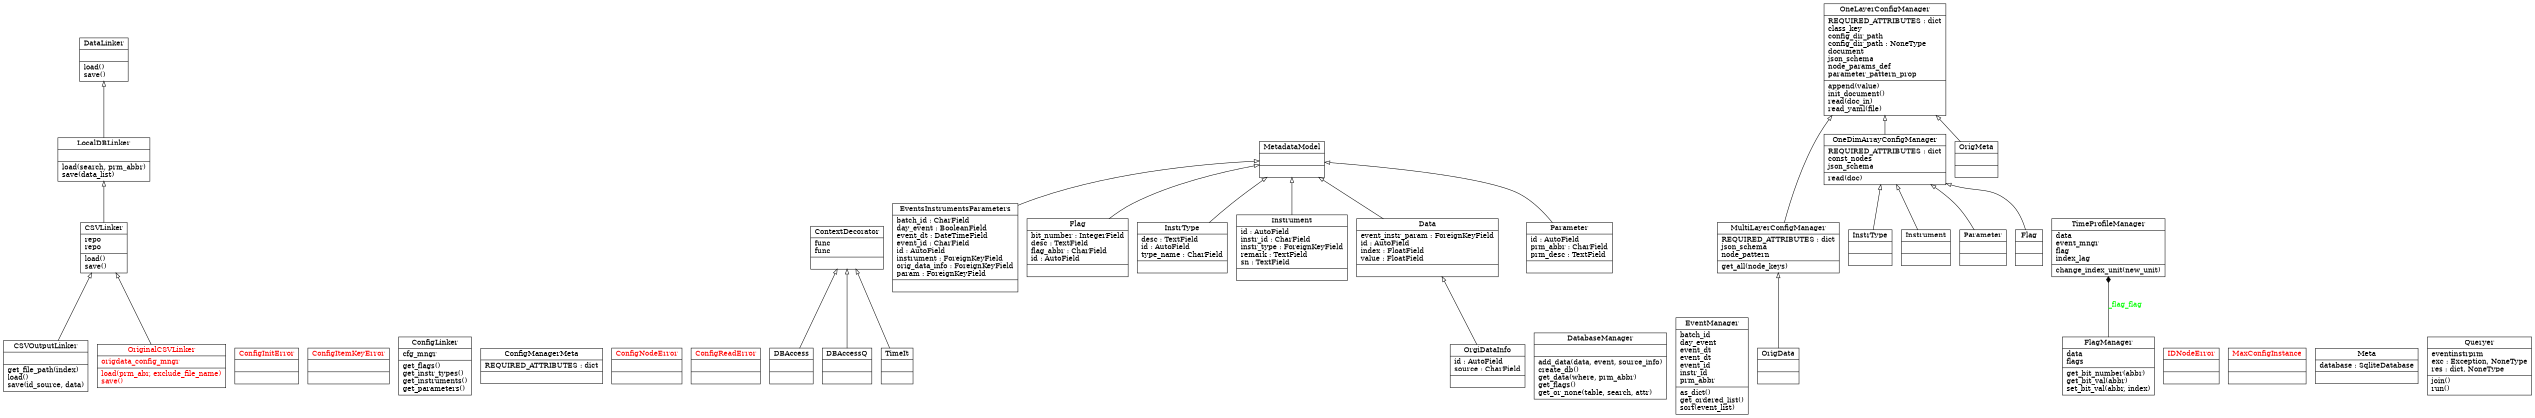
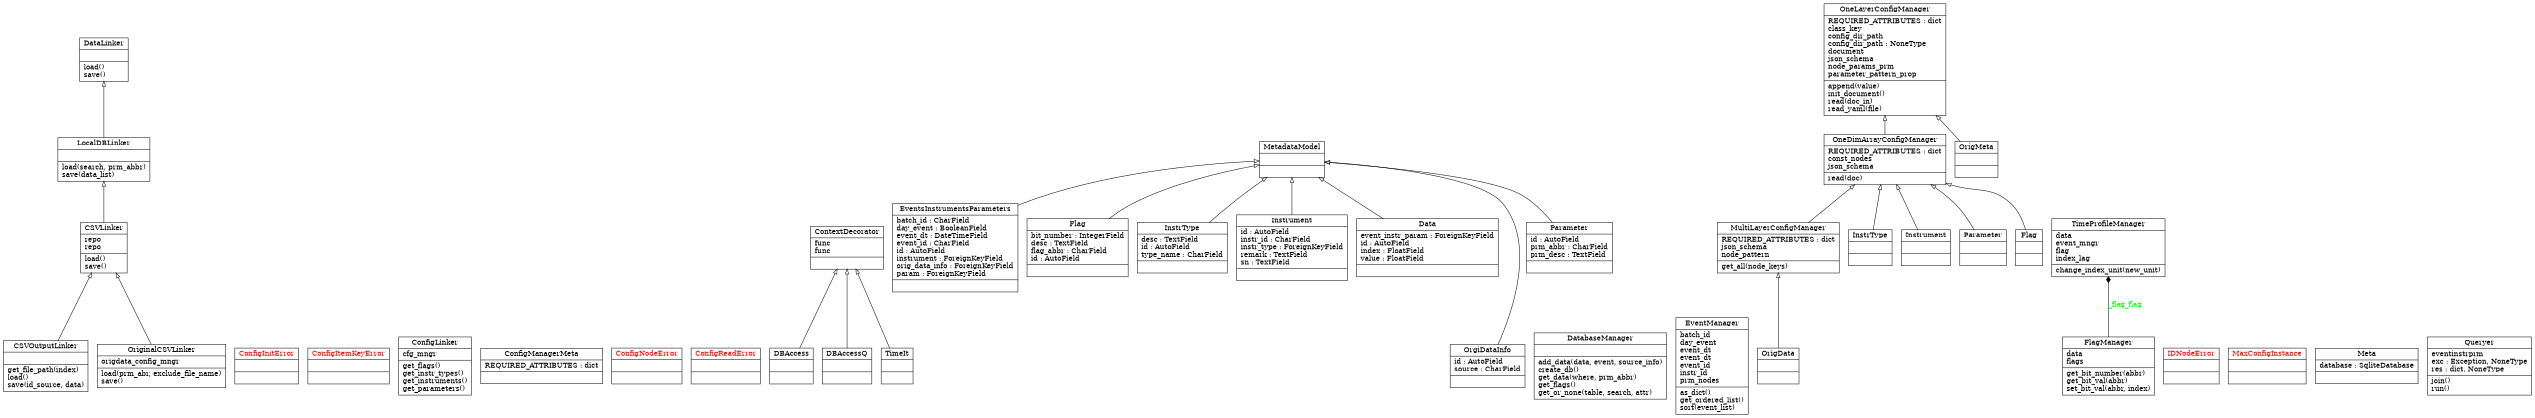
  digraph {
    rankdir=BT
    node [shape=record]
    edge [arrowhead=empty arrowtail=none]
    n1 [label="{CSVLinker|repo\lrepo\l|load()\lsave()\l}"]
    n2 [label="{LocalDBLinker|\l|load(search, prm_abbr)\lsave(data_list)\l}"]
    n3 [label="{DataLinker|\l|load()\lsave()\l}"]
    n4 [label="{CSVOutputLinker|\l|get_file_path(index)\lload()\lsave(id_source, data)\l}"]
    n5 [fontcolor=red label="{ConfigInitError|\l|}"]
    n6 [fontcolor=red label="{ConfigItemKeyError|\l|}"]
    n7 [label="{ConfigLinker|cfg_mngr\l|get_flags()\lget_instr_types()\lget_instruments()\lget_parameters()\l}"]
    n8 [label="{ConfigManagerMeta|REQUIRED_ATTRIBUTES : dict\l|}"]
    n9 [fontcolor=red label="{ConfigNodeError|\l|}"]
    n10 [fontcolor=red label="{ConfigReadError|\l|}"]
    n11 [label="{ContextDecorator|func\lfunc\l|}"]
    n12 [label="{DBAccess|\l|}"]
    n13 [label="{DBAccessQ|\l|}"]
    n14 [label="{Data|event_instr_param : ForeignKeyField\lid : AutoField\lindex : FloatField\lvalue : FloatField\l|}"]
    n15 [label="{MetadataModel|\l|}"]
    n16 [label="{DatabaseManager|\l|add_data(data, event, source_info)\lcreate_db()\lget_data(where, prm_abbr)\lget_flags()\lget_or_none(table, search, attr)\l}"]
-   n17 [label="{EventManager|batch_id\lday_event\levent_dt\levent_dt\levent_id\linstr_id\lprm_abbr\l|as_dict()\lget_ordered_list()\lsort(event_list)\l}"]
+   n17 [label="{EventManager|batch_id\lday_event\levent_dt\levent_dt\levent_id\linstr_id\lprm_nodes\l|as_dict()\lget_ordered_list()\lsort(event_list)\l}"]
    n18 [label="{EventsInstrumentsParameters|batch_id : CharField\lday_event : BooleanField\levent_dt : DateTimeField\levent_id : CharField\lid : AutoField\linstrument : ForeignKeyField\lorig_data_info : ForeignKeyField\lparam : ForeignKeyField\l|}"]
    n19 [label="{Flag|\l|}"]
    n20 [label="{OneDimArrayConfigManager|REQUIRED_ATTRIBUTES : dict\lconst_nodes\ljson_schema\l|read(doc)\l}"]
-   n21 [label="{OneLayerConfigManager|REQUIRED_ATTRIBUTES : dict\lclass_key\lconfig_dir_path\lconfig_dir_path : NoneType\ldocument\ljson_schema\lnode_params_def\lparameter_pattern_prop\l|append(value)\linit_document()\lread(doc_in)\lread_yaml(file)\l}"]
+   n21 [label="{OneLayerConfigManager|REQUIRED_ATTRIBUTES : dict\lclass_key\lconfig_dir_path\lconfig_dir_path : NoneType\ldocument\ljson_schema\lnode_params_prm\lparameter_pattern_prop\l|append(value)\linit_document()\lread(doc_in)\lread_yaml(file)\l}"]
    n22 [label="{Flag|bit_number : IntegerField\ldesc : TextField\lflag_abbr : CharField\lid : AutoField\l|}"]
    n23 [label="{FlagManager|data\lflags\l|get_bit_number(abbr)\lget_bit_val(abbr)\lset_bit_val(abbr, index)\l}"]
    n24 [label="{TimeProfileManager|data\levent_mngr\lflag\lindex_lag\l|change_index_unit(new_unit)\l}"]
    n25 [fontcolor=red label="{IDNodeError|\l|}"]
    n26 [label="{InstrType|\l|}"]
    n27 [label="{InstrType|desc : TextField\lid : AutoField\ltype_name : CharField\l|}"]
    n28 [label="{Instrument|\l|}"]
    n29 [label="{Instrument|id : AutoField\linstr_id : CharField\linstr_type : ForeignKeyField\lremark : TextField\lsn : TextField\l|}"]
    n30 [fontcolor=red label="{MaxConfigInstance|\l|}"]
    n31 [label="{Meta|database : SqliteDatabase\l|}"]
    n32 [label="{MultiLayerConfigManager|REQUIRED_ATTRIBUTES : dict\ljson_schema\lnode_pattern\l|get_all(node_keys)\l}"]
    n33 [label="{OrgiDataInfo|id : AutoField\lsource : CharField\l|}"]
    n34 [label="{OrigData|\l|}"]
    n35 [label="{OrigMeta|\l|}"]
-   n36 [label="{OriginalCSVLinker|origdata_config_mngr\l|load(prm_abr, exclude_file_name)\lsave()\l}" fontcolor=red]
+   n36 [label="{OriginalCSVLinker|origdata_config_mngr\l|load(prm_abr, exclude_file_name)\lsave()\l}"]
    n37 [label="{Parameter|\l|}"]
    n38 [label="{Parameter|id : AutoField\lprm_abbr : CharField\lprm_desc : TextField\l|}"]
    n39 [label="{Queryer|eventinstrprm\lexc : Exception, NoneType\lres : dict, NoneType\l|join()\lrun()\l}"]
    n40 [label="{TimeIt|\l|}"]
    n1 -> n2
    n2 -> n3
    n4 -> n1
    n12 -> n11
    n13 -> n11
    n14 -> n15
    n18 -> n15
    n19 -> n20
    n20 -> n21
    n22 -> n15
    n23 -> n24 [arrowhead=diamond fontcolor=green label=_flag_flag style=solid]
    n26 -> n20
    n27 -> n15
    n28 -> n20
    n29 -> n15
-   n32 -> n21
-   n33 -> n14
+   n32 -> n20
+   n33 -> n15
    n34 -> n32
    n35 -> n21
    n36 -> n1
    n37 -> n20
    n38 -> n15
    n40 -> n11
  }
